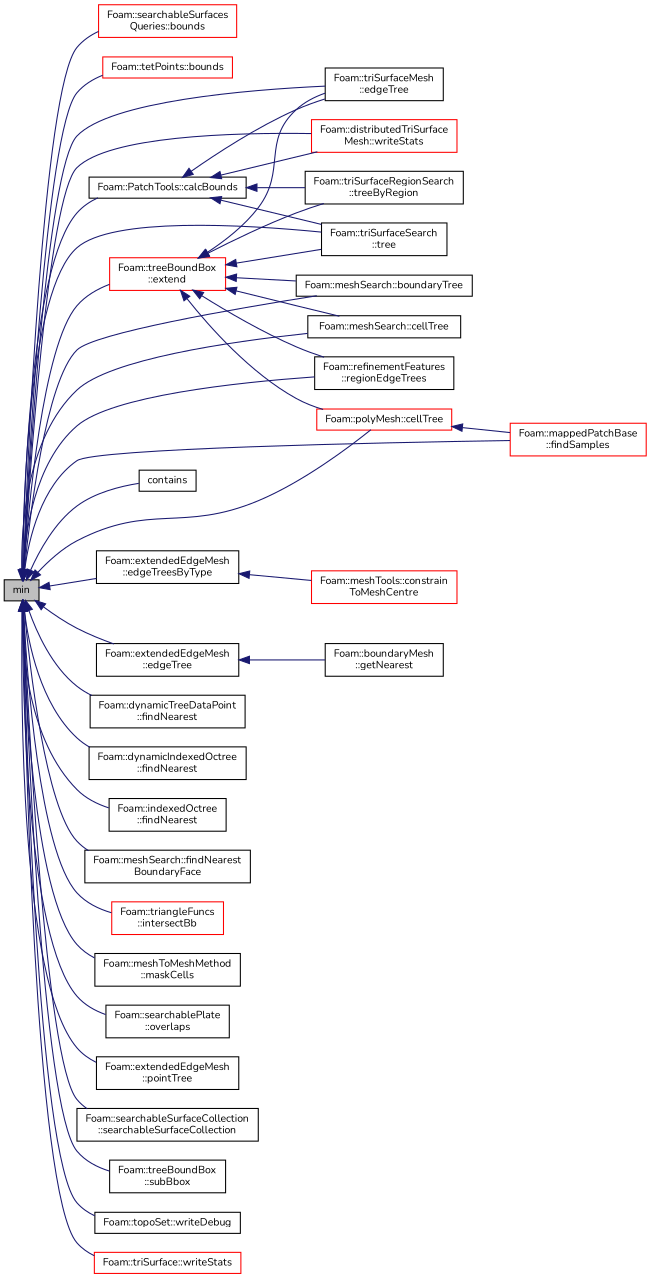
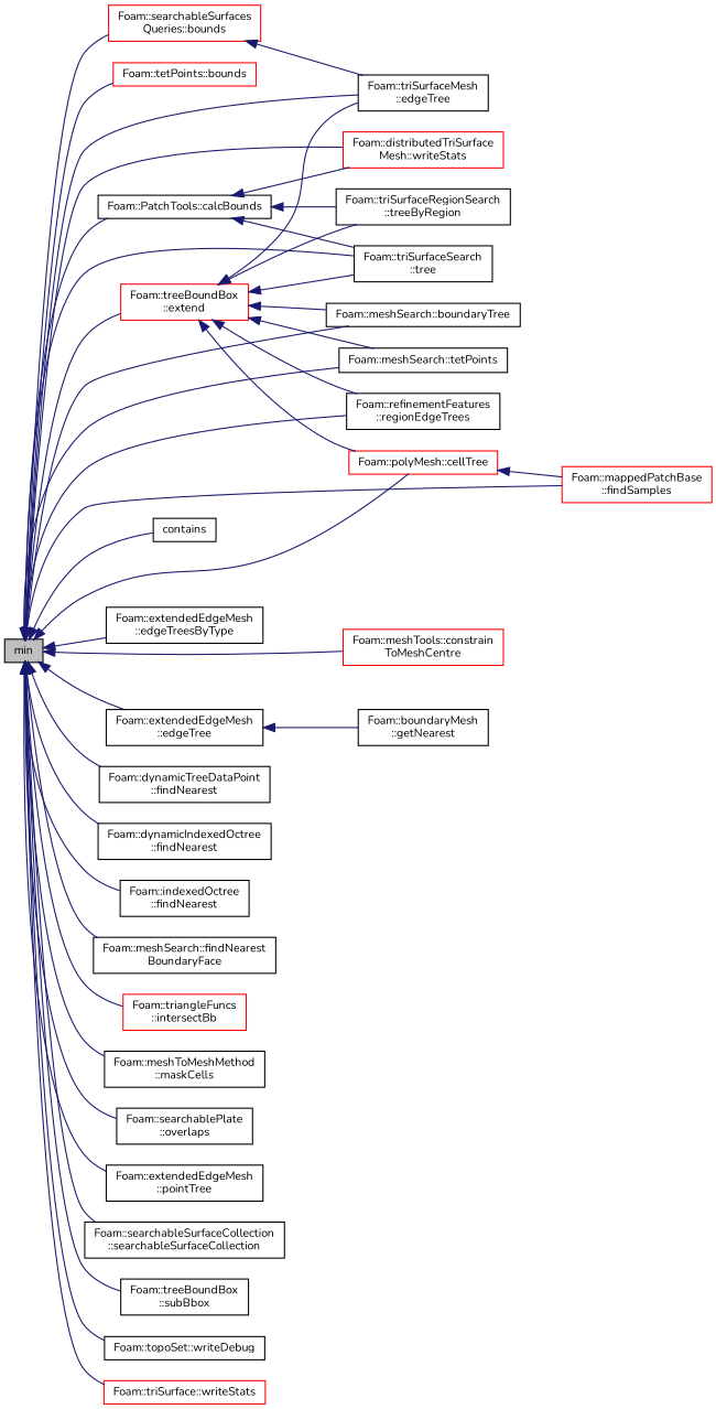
  digraph {
    fontname=Nunito
    rankdir=LR
    node [color=black fontname=Nunito fontsize=10 shape=record]
    edge [color=midnightblue dir=back fontname=Nunito fontsize=10 labelfontname=Helvetica labelfontsize=10 style=solid]
    n1 [fillcolor=grey75 fontcolor=black height=0.2 label=min style=filled width=0.4]
    n2 [height=0.2 label="Foam::meshSearch::boundaryTree" width=0.4]
    n3 [color=red height=0.2 label="Foam::tetPoints::bounds" width=0.4]
    n4 [color=red height=0.2 label="Foam::searchableSurfaces\lQueries::bounds" width=0.4]
    n5 [height=0.2 label="Foam::PatchTools::calcBounds" width=0.4]
    n6 [height=0.2 label="Foam::triSurfaceMesh\l::edgeTree" width=0.4]
    n7 [height=0.2 label="Foam::triSurfaceSearch\l::tree" width=0.4]
    n8 [color=red height=0.2 label="Foam::distributedTriSurface\lMesh::writeStats" width=0.4]
-   n9 [height=0.2 label="Foam::meshSearch::cellTree" width=0.4]
+   n9 [height=0.2 label="Foam::meshSearch::tetPoints" width=0.4]
    n10 [color=red height=0.2 label="Foam::polyMesh::cellTree" width=0.4]
    n11 [color=red height=0.2 label="Foam::mappedPatchBase\l::findSamples" width=0.4]
    n12 [color=red height=0.2 label="Foam::meshTools::constrain\lToMeshCentre" width=0.4]
    n13 [height=0.2 label=contains width=0.4]
    n14 [height=0.2 label="Foam::extendedEdgeMesh\l::edgeTree" width=0.4]
    n15 [height=0.2 label="Foam::extendedEdgeMesh\l::edgeTreesByType" width=0.4]
    n16 [color=red height=0.2 label="Foam::treeBoundBox\l::extend" width=0.4]
    n17 [height=0.2 label="Foam::refinementFeatures\l::regionEdgeTrees" width=0.4]
    n18 [height=0.2 label="Foam::dynamicTreeDataPoint\l::findNearest" width=0.4]
    n19 [height=0.2 label="Foam::dynamicIndexedOctree\l::findNearest" width=0.4]
    n20 [height=0.2 label="Foam::indexedOctree\l::findNearest" width=0.4]
    n21 [height=0.2 label="Foam::meshSearch::findNearest\lBoundaryFace" width=0.4]
    n22 [color=red height=0.2 label="Foam::triangleFuncs\l::intersectBb" width=0.4]
    n23 [height=0.2 label="Foam::meshToMeshMethod\l::maskCells" width=0.4]
    n24 [height=0.2 label="Foam::searchablePlate\l::overlaps" width=0.4]
    n25 [height=0.2 label="Foam::extendedEdgeMesh\l::pointTree" width=0.4]
    n26 [height=0.2 label="Foam::searchableSurfaceCollection\l::searchableSurfaceCollection" width=0.4]
    n27 [height=0.2 label="Foam::treeBoundBox\l::subBbox" width=0.4]
    n28 [height=0.2 label="Foam::topoSet::writeDebug" width=0.4]
    n29 [color=red height=0.2 label="Foam::triSurface::writeStats" width=0.4]
    n30 [height=0.2 label="Foam::triSurfaceRegionSearch\l::treeByRegion" width=0.4]
    n31 [height=0.2 label="Foam::boundaryMesh\l::getNearest" width=0.4]
    n1 -> n2
    n1 -> n3
    n1 -> n4
    n1 -> n5
    n1 -> n6
    n1 -> n7
    n1 -> n8
    n1 -> n9
    n1 -> n10
    n1 -> n11
-   n15 -> n12
+   n1 -> n12
    n1 -> n13
    n1 -> n14
    n1 -> n15
    n1 -> n16
    n1 -> n17
    n1 -> n18
    n1 -> n19
    n1 -> n20
    n1 -> n21
    n1 -> n22
    n1 -> n23
    n1 -> n24
    n1 -> n25
    n1 -> n26
    n1 -> n27
    n1 -> n28
    n1 -> n29
-   n5 -> n6
+   n4 -> n6
    n5 -> n7
    n5 -> n8
    n5 -> n30
    n10 -> n11
    n14 -> n31
    n16 -> n2
    n16 -> n6
    n16 -> n7
    n16 -> n9
    n16 -> n10
    n16 -> n17
    n16 -> n30
  }
